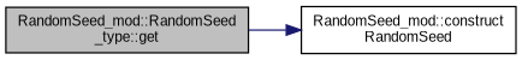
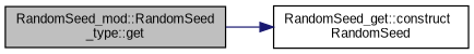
  digraph {
    rankdir=LR
    fontname="Liberation Sans"
    node [color=black fontname="Liberation Sans" fontsize=10 shape=record style=filled]
    n1 [fillcolor=grey75 fontcolor=black height=0.2 label="RandomSeed_mod::RandomSeed\l_type::get" width=0.4]
-   n2 [fillcolor=white height=0.2 label="RandomSeed_mod::construct\lRandomSeed" width=0.4]
+   n2 [fillcolor=white height=0.2 label="RandomSeed_get::construct\lRandomSeed" width=0.4]
    n1 -> n2 [color=midnightblue fontname="Liberation Sans" fontsize=10 labelfontname=Helvetica labelfontsize=10 style=solid]
  }
